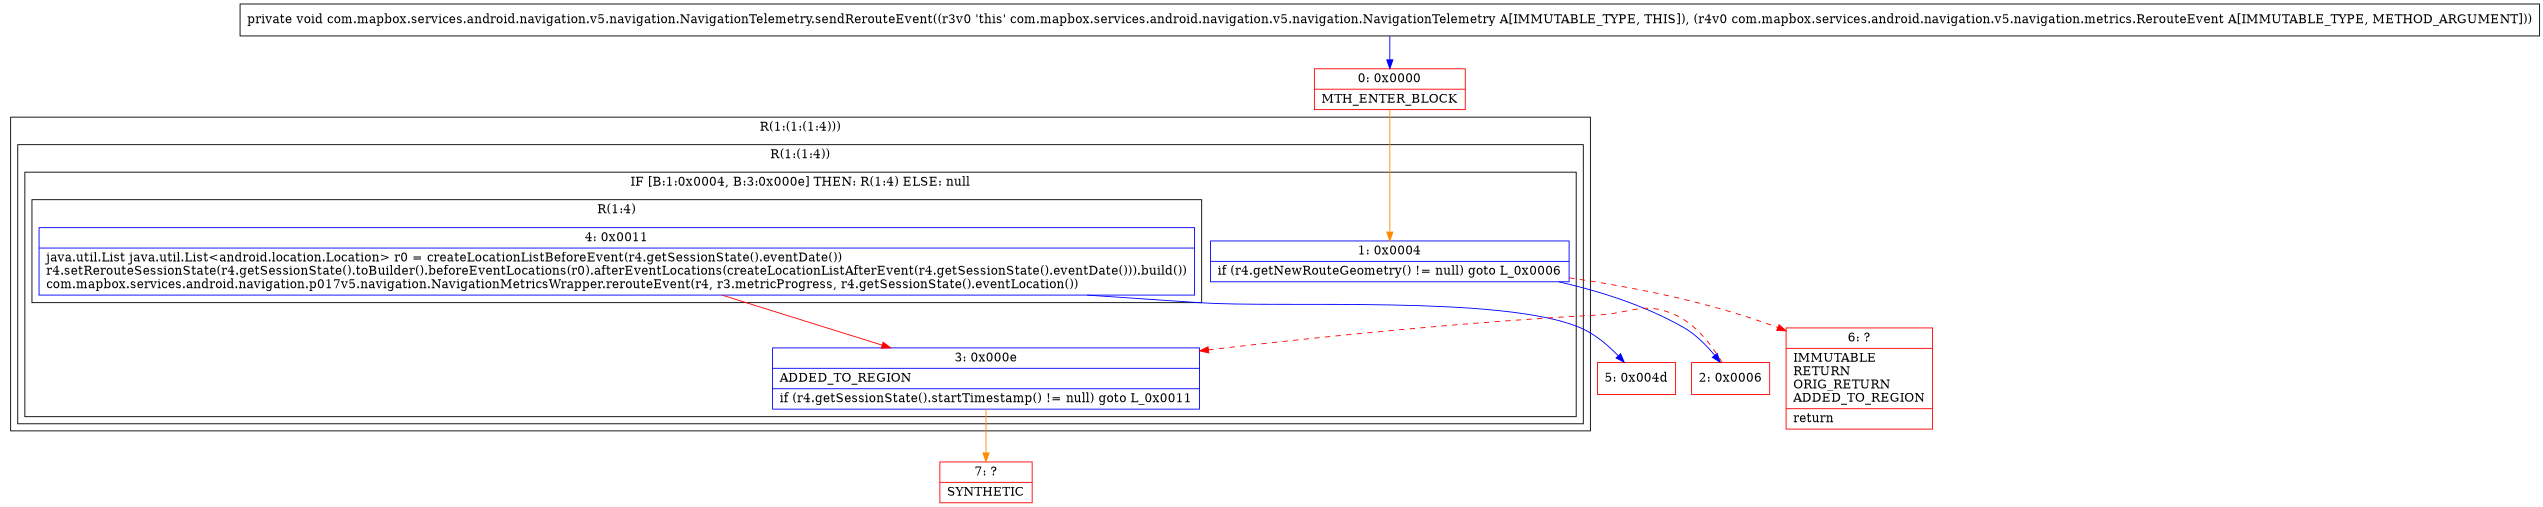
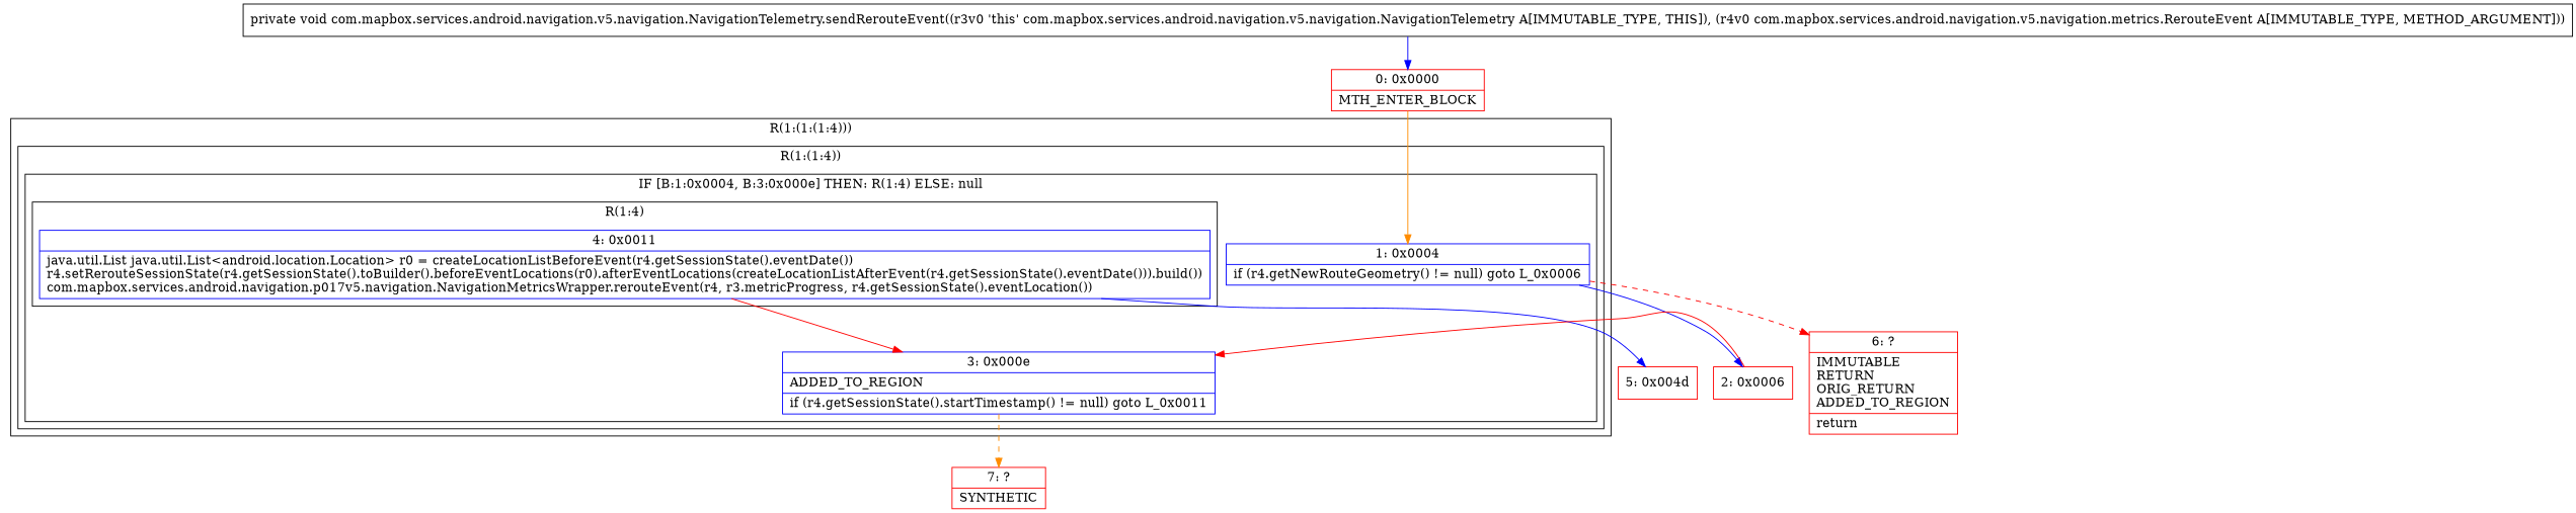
  digraph {
    node [color=red shape=record]
    edge [color=red]
    n1 [color=blue label="{4\:\ 0x0011|java.util.List java.util.List\<android.location.Location\> r0 = createLocationListBeforeEvent(r4.getSessionState().eventDate())\lr4.setRerouteSessionState(r4.getSessionState().toBuilder().beforeEventLocations(r0).afterEventLocations(createLocationListAfterEvent(r4.getSessionState().eventDate())).build())\lcom.mapbox.services.android.navigation.p017v5.navigation.NavigationMetricsWrapper.rerouteEvent(r4, r3.metricProgress, r4.getSessionState().eventLocation())\l}"]
    n2 [color=blue label="{1\:\ 0x0004|if (r4.getNewRouteGeometry() != null) goto L_0x0006\l}"]
    n3 [color=blue label="{3\:\ 0x000e|ADDED_TO_REGION\l|if (r4.getSessionState().startTimestamp() != null) goto L_0x0011\l}"]
    n4 [label="{5\:\ 0x004d}"]
    n5 [label="{2\:\ 0x0006}"]
    n6 [label="{6\:\ ?|IMMUTABLE\lRETURN\lORIG_RETURN\lADDED_TO_REGION\l|return\l}"]
    n7 [label="{7\:\ ?|SYNTHETIC\l}"]
    n8 [label="{0\:\ 0x0000|MTH_ENTER_BLOCK\l}"]
    n9 [label="{private void com.mapbox.services.android.navigation.v5.navigation.NavigationTelemetry.sendRerouteEvent((r3v0 'this' com.mapbox.services.android.navigation.v5.navigation.NavigationTelemetry A[IMMUTABLE_TYPE, THIS]), (r4v0 com.mapbox.services.android.navigation.v5.navigation.metrics.RerouteEvent A[IMMUTABLE_TYPE, METHOD_ARGUMENT])) }" color=""]
    subgraph cluster_1 {
      label="R(1:(1:(1:4)))"
      subgraph cluster_2 {
        label="R(1:(1:4))"
        subgraph cluster_3 {
          label="IF [B:1:0x0004, B:3:0x000e] THEN: R(1:4) ELSE: null"
          n2
          n3
          subgraph cluster_4 {
            label="R(1:4)"
            n1
          }
        }
      }
    }
    n1 -> n3
    n1 -> n4 [color=blue]
    n2 -> n5 [color=blue]
    n2 -> n6 [style=dashed]
-   n3 -> n7 [color=darkorange style=solid]
-   n5 -> n3 [style=dashed]
+   n3 -> n7 [color=darkorange style=dashed]
+   n5 -> n3
    n8 -> n2 [color=darkorange]
    n9 -> n8 [color=blue]
  }
